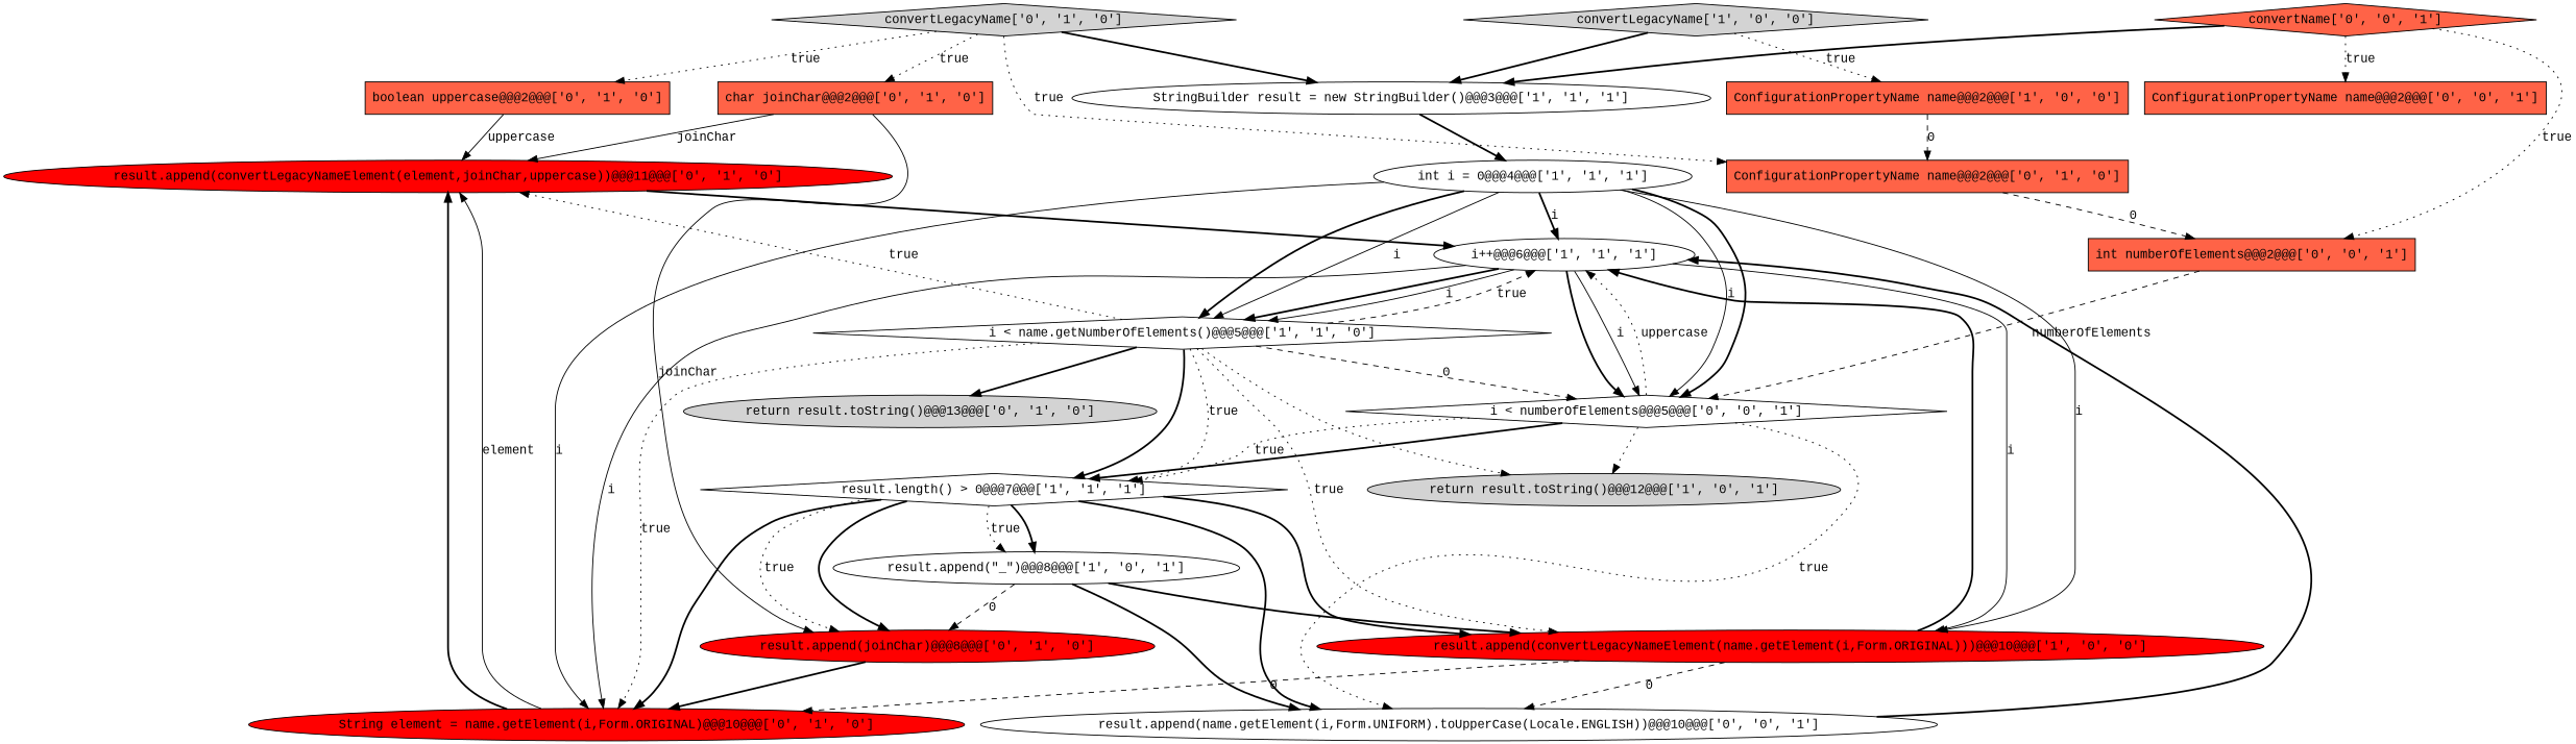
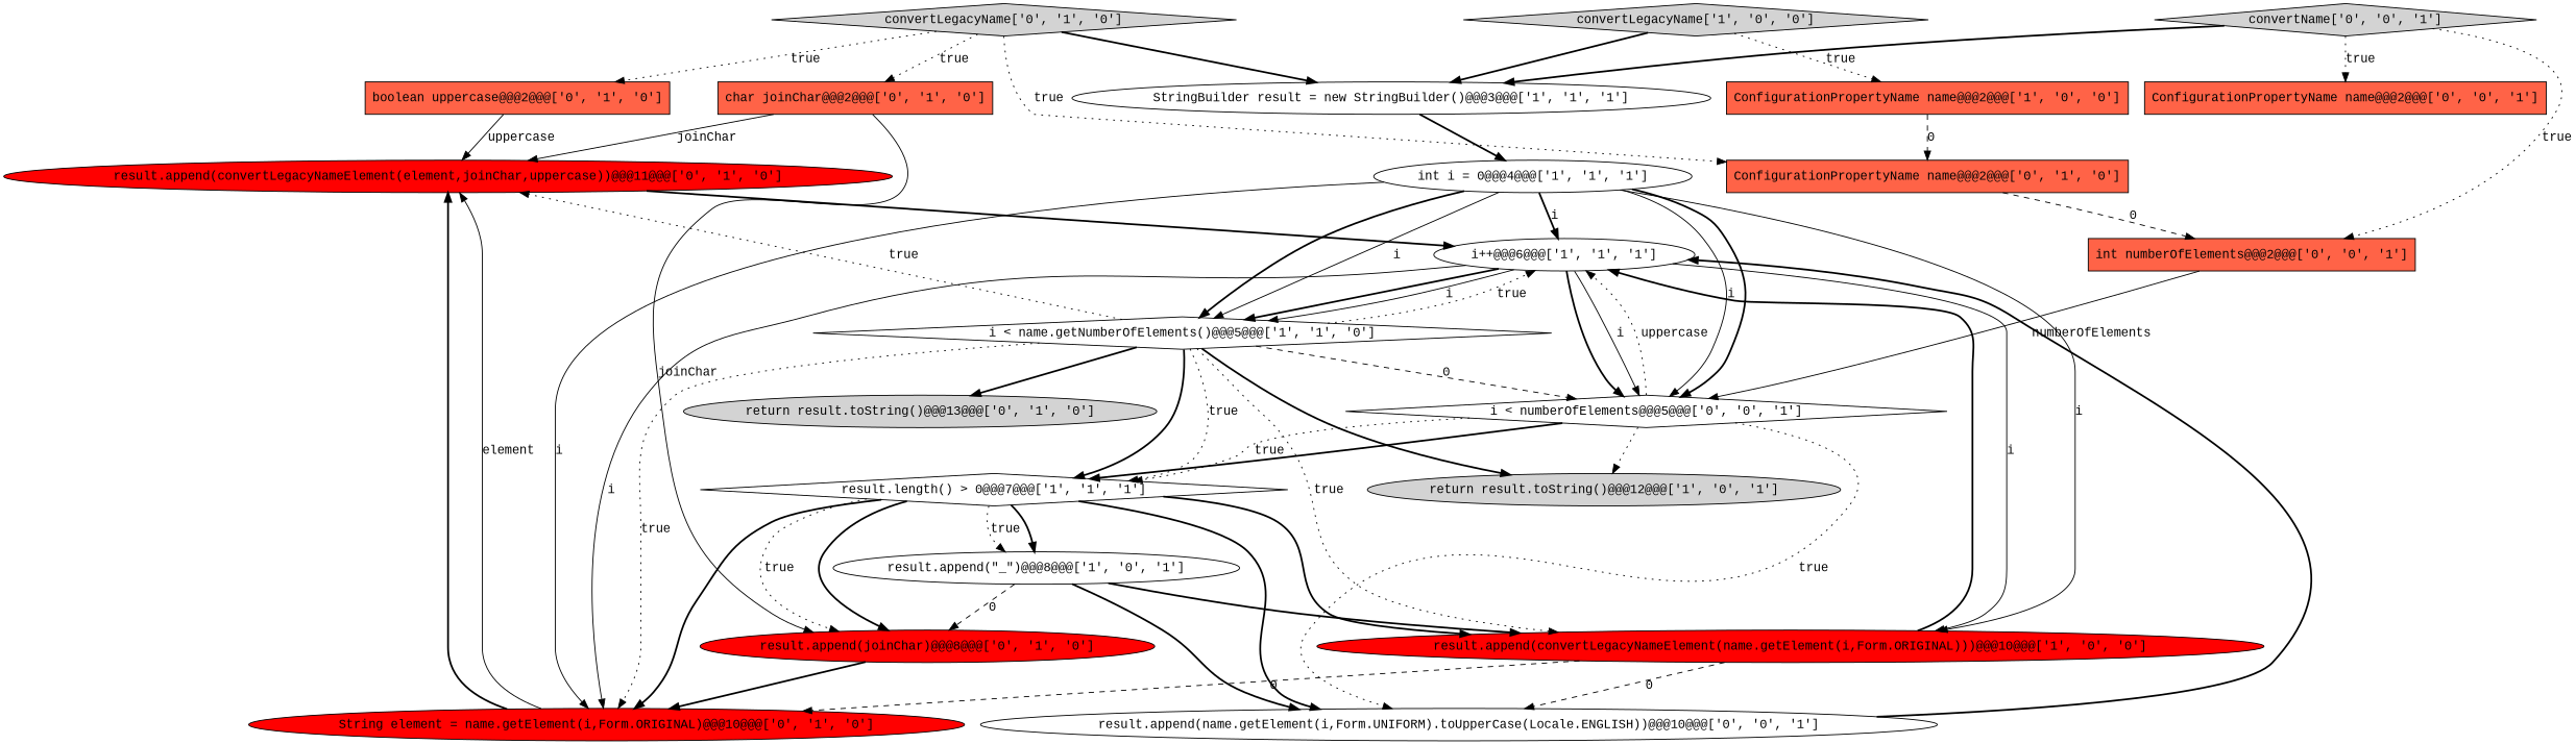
  digraph {
    fontname="Liberation Mono"
    node [fillcolor=white fontname="Liberation Mono" shape=ellipse style=filled]
    edge [fontname="Liberation Mono" style=bold]
    n1 [fillcolor=tomato label="boolean uppercase@@@2@@@['0', '1', '0']" shape=box]
    n2 [fillcolor=red label="result.append(convertLegacyNameElement(element,joinChar,uppercase))@@@11@@@['0', '1', '0']"]
    n3 [label="i++@@@6@@@['1', '1', '1']"]
    n4 [fillcolor=tomato label="ConfigurationPropertyName name@@@2@@@['0', '1', '0']" shape=box]
    n5 [fillcolor=tomato label="int numberOfElements@@@2@@@['0', '0', '1']" shape=box]
    n6 [label="result.append(name.getElement(i,Form.UNIFORM).toUpperCase(Locale.ENGLISH))@@@10@@@['0', '0', '1']"]
    n7 [fillcolor=red label="result.append(convertLegacyNameElement(name.getElement(i,Form.ORIGINAL)))@@@10@@@['1', '0', '0']"]
    n8 [fillcolor=red label="String element = name.getElement(i,Form.ORIGINAL)@@@10@@@['0', '1', '0']"]
    n9 [label="i < name.getNumberOfElements()@@@5@@@['1', '1', '0']" shape=diamond]
    n10 [label="i < numberOfElements@@@5@@@['0', '0', '1']" shape=diamond]
    n11 [label="int i = 0@@@4@@@['1', '1', '1']"]
    n12 [fillcolor=lightgray label="return result.toString()@@@12@@@['1', '0', '1']"]
    n13 [label="result.length() > 0@@@7@@@['1', '1', '1']" shape=diamond]
    n14 [fillcolor=lightgray label="return result.toString()@@@13@@@['0', '1', '0']"]
    n15 [fillcolor=tomato label="char joinChar@@@2@@@['0', '1', '0']" shape=box]
    n16 [fillcolor=red label="result.append(joinChar)@@@8@@@['0', '1', '0']"]
    n17 [label="result.append(\"_\")@@@8@@@['1', '0', '1']"]
    n18 [fillcolor=tomato label="ConfigurationPropertyName name@@@2@@@['0', '0', '1']" shape=box]
    n19 [label="StringBuilder result = new StringBuilder()@@@3@@@['1', '1', '1']"]
    n20 [fillcolor=lightgray label="convertLegacyName['0', '1', '0']" shape=diamond]
-   n21 [fillcolor=tomato label="convertName['0', '0', '1']" shape=diamond]
+   n21 [fillcolor=lightgray label="convertName['0', '0', '1']" shape=diamond]
    n22 [fillcolor=lightgray label="convertLegacyName['1', '0', '0']" shape=diamond]
    n23 [fillcolor=tomato label="ConfigurationPropertyName name@@@2@@@['1', '0', '0']" shape=box]
    n1 -> n2 [label=uppercase style=solid]
    n2 -> n3
    n3 -> n7 [label=i style=solid]
    n3 -> n8 [label=i style=solid]
    n3 -> n9
    n3 -> n9 [label=i style=solid]
    n3 -> n10
    n3 -> n10 [label=i style=solid]
    n4 -> n5 [label=0 style=dashed]
-   n5 -> n10 [label=numberOfElements style=dashed]
+   n5 -> n10 [label=numberOfElements style=solid]
    n6 -> n3
    n7 -> n3
    n7 -> n6 [label=0 style=dashed]
    n7 -> n8 [label=0 style=dashed]
    n8 -> n2 [label=element style=solid]
    n8 -> n2
    n9 -> n2 [label=true style=dotted]
-   n9 -> n3 [label=true style=dashed]
+   n9 -> n3 [label=true style=dotted]
    n9 -> n7 [label=true style=dotted]
    n9 -> n8 [label=true style=dotted]
    n9 -> n10 [label=0 style=dashed]
-   n9 -> n12 [style=dotted]
+   n9 -> n12
    n9 -> n13 [label=true style=dotted]
    n9 -> n13
    n9 -> n14
    n10 -> n3 [label=uppercase style=dotted]
    n10 -> n6 [label=true style=dotted]
    n10 -> n12 [style=dotted]
    n10 -> n13 [label=true style=dotted]
    n10 -> n13
    n11 -> n3 [label=i]
    n11 -> n7 [label=i style=solid]
    n11 -> n8 [label=i style=solid]
    n11 -> n9 [label=i style=solid]
    n11 -> n9
    n11 -> n10 [label=i style=solid]
    n11 -> n10
    n13 -> n6
    n13 -> n7
    n13 -> n8
    n13 -> n16 [label=true style=dotted]
    n13 -> n16
    n13 -> n17
    n13 -> n17 [label=true style=dotted]
    n15 -> n2 [label=joinChar style=solid]
    n15 -> n16 [label=joinChar style=solid]
    n16 -> n8
    n17 -> n6
    n17 -> n7
    n17 -> n16 [label=0 style=dashed]
    n19 -> n11
    n20 -> n1 [label=true style=dotted]
    n20 -> n4 [label=true style=dotted]
    n20 -> n15 [label=true style=dotted]
    n20 -> n19
    n21 -> n5 [label=true style=dotted]
    n21 -> n18 [label=true style=dotted]
    n21 -> n19
    n22 -> n19
    n22 -> n23 [label=true style=dotted]
    n23 -> n4 [label=0 style=dashed]
  }
